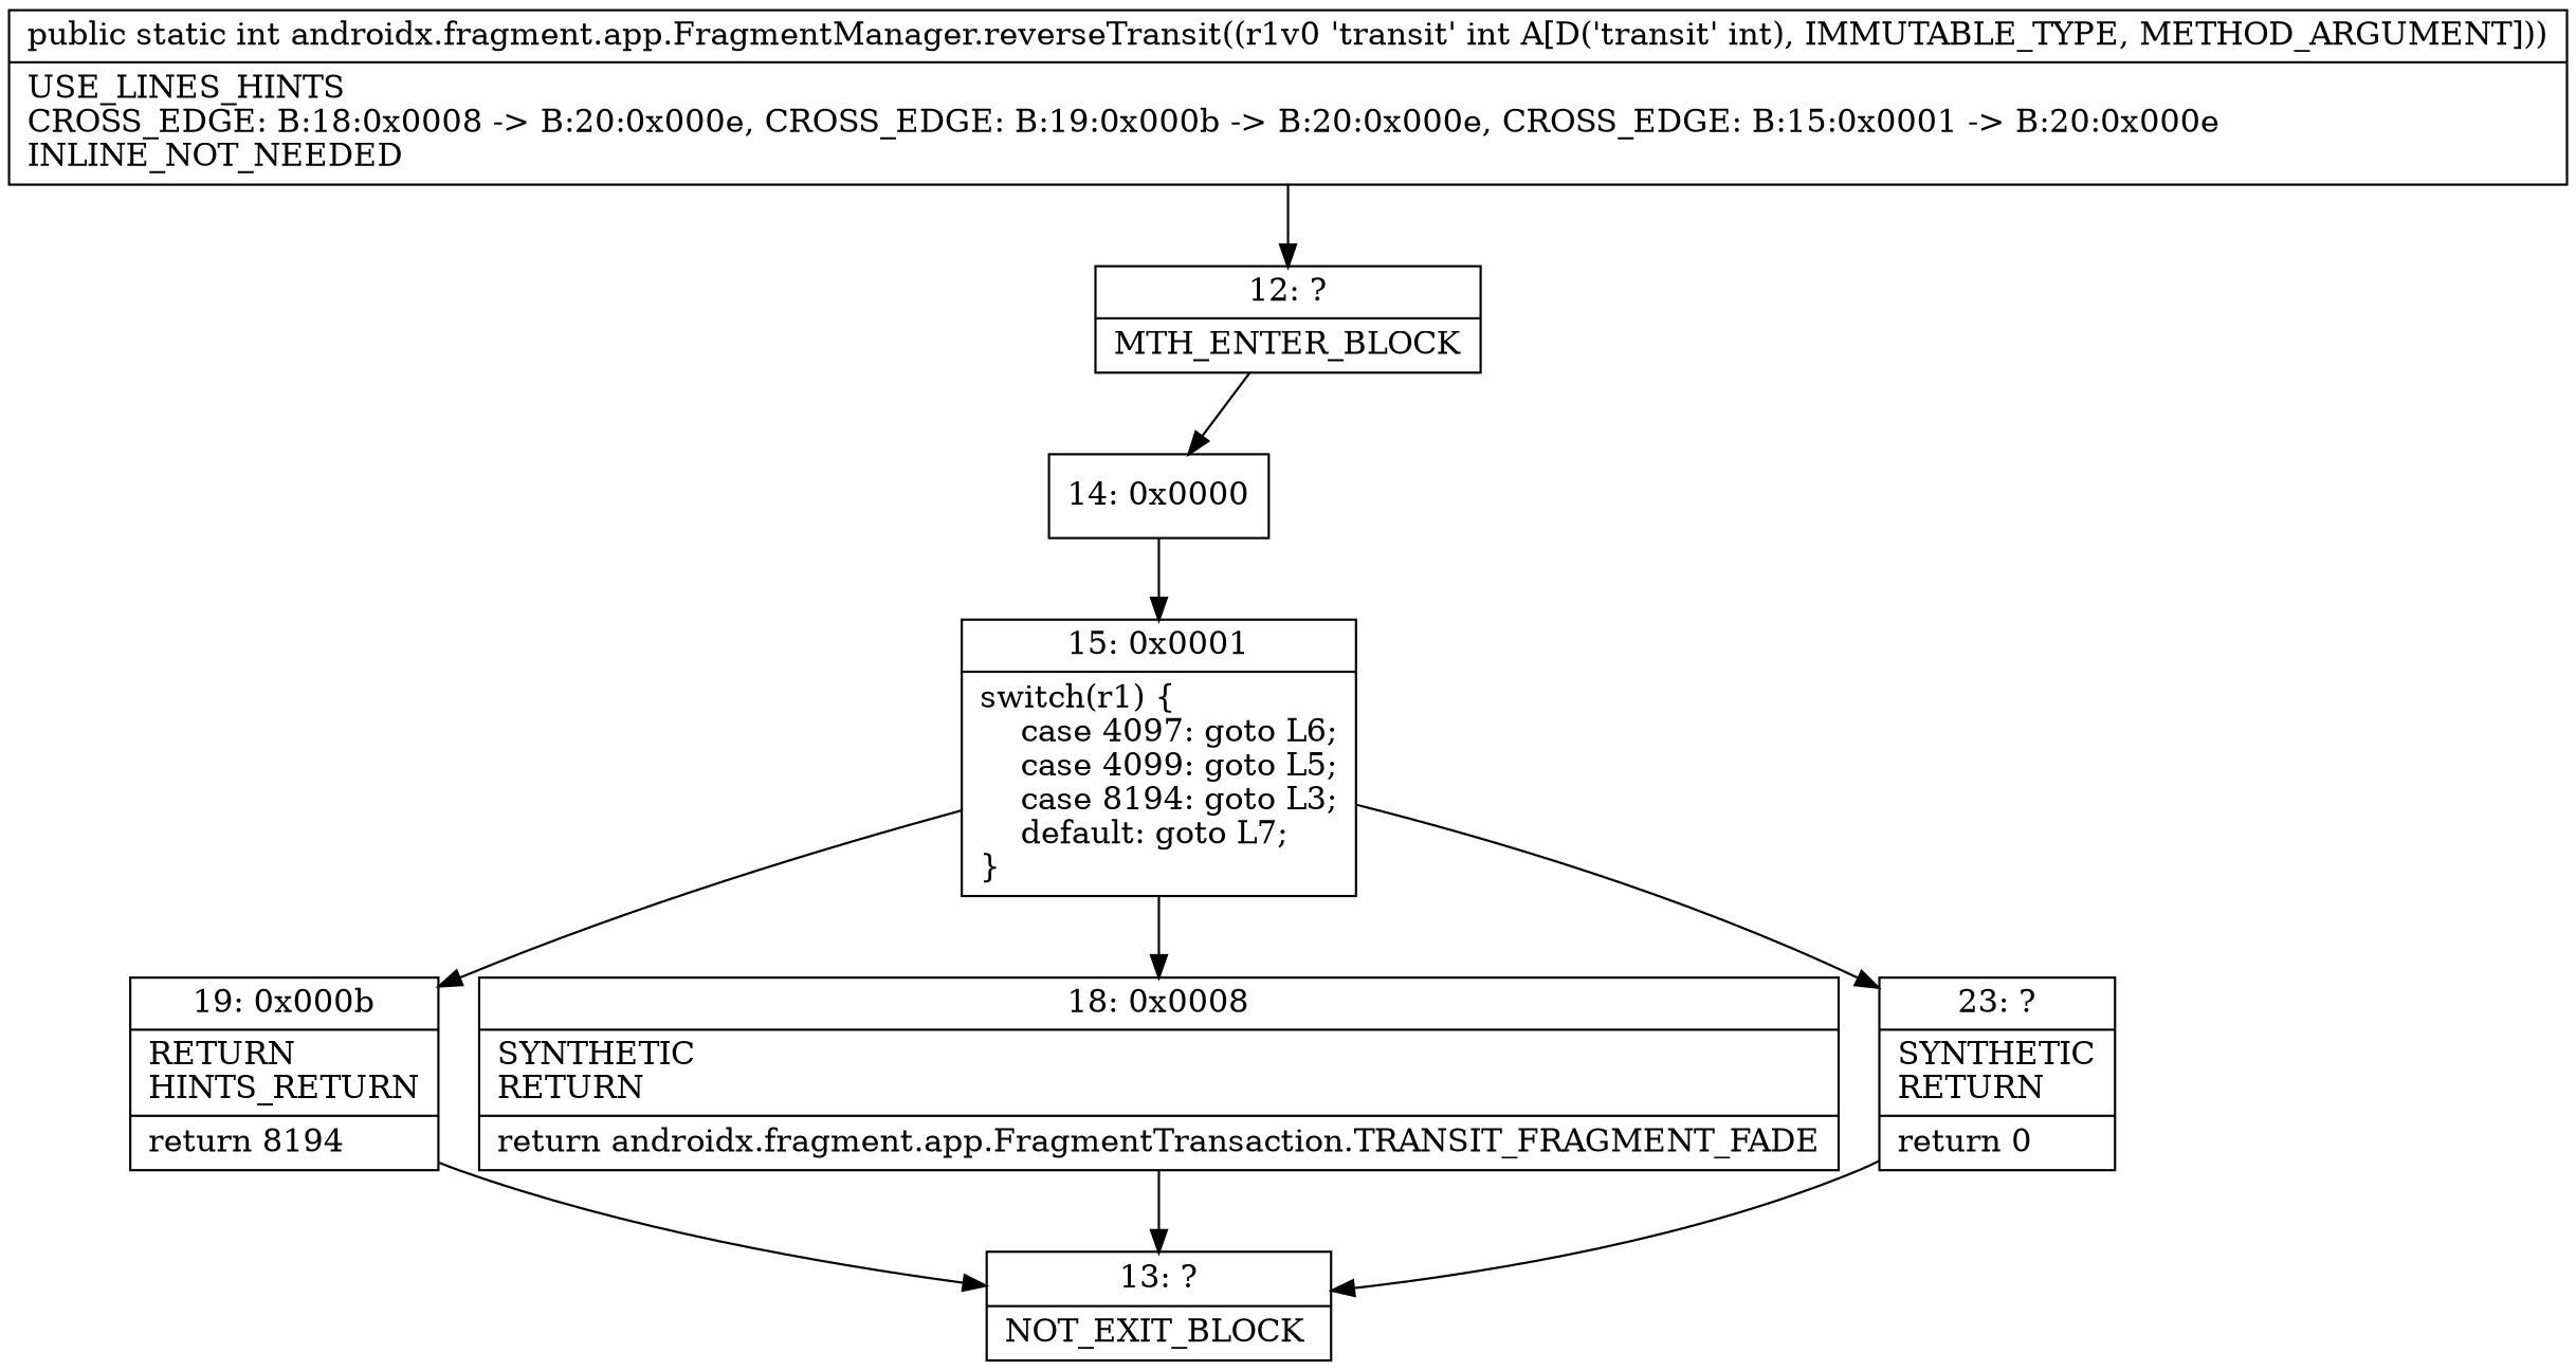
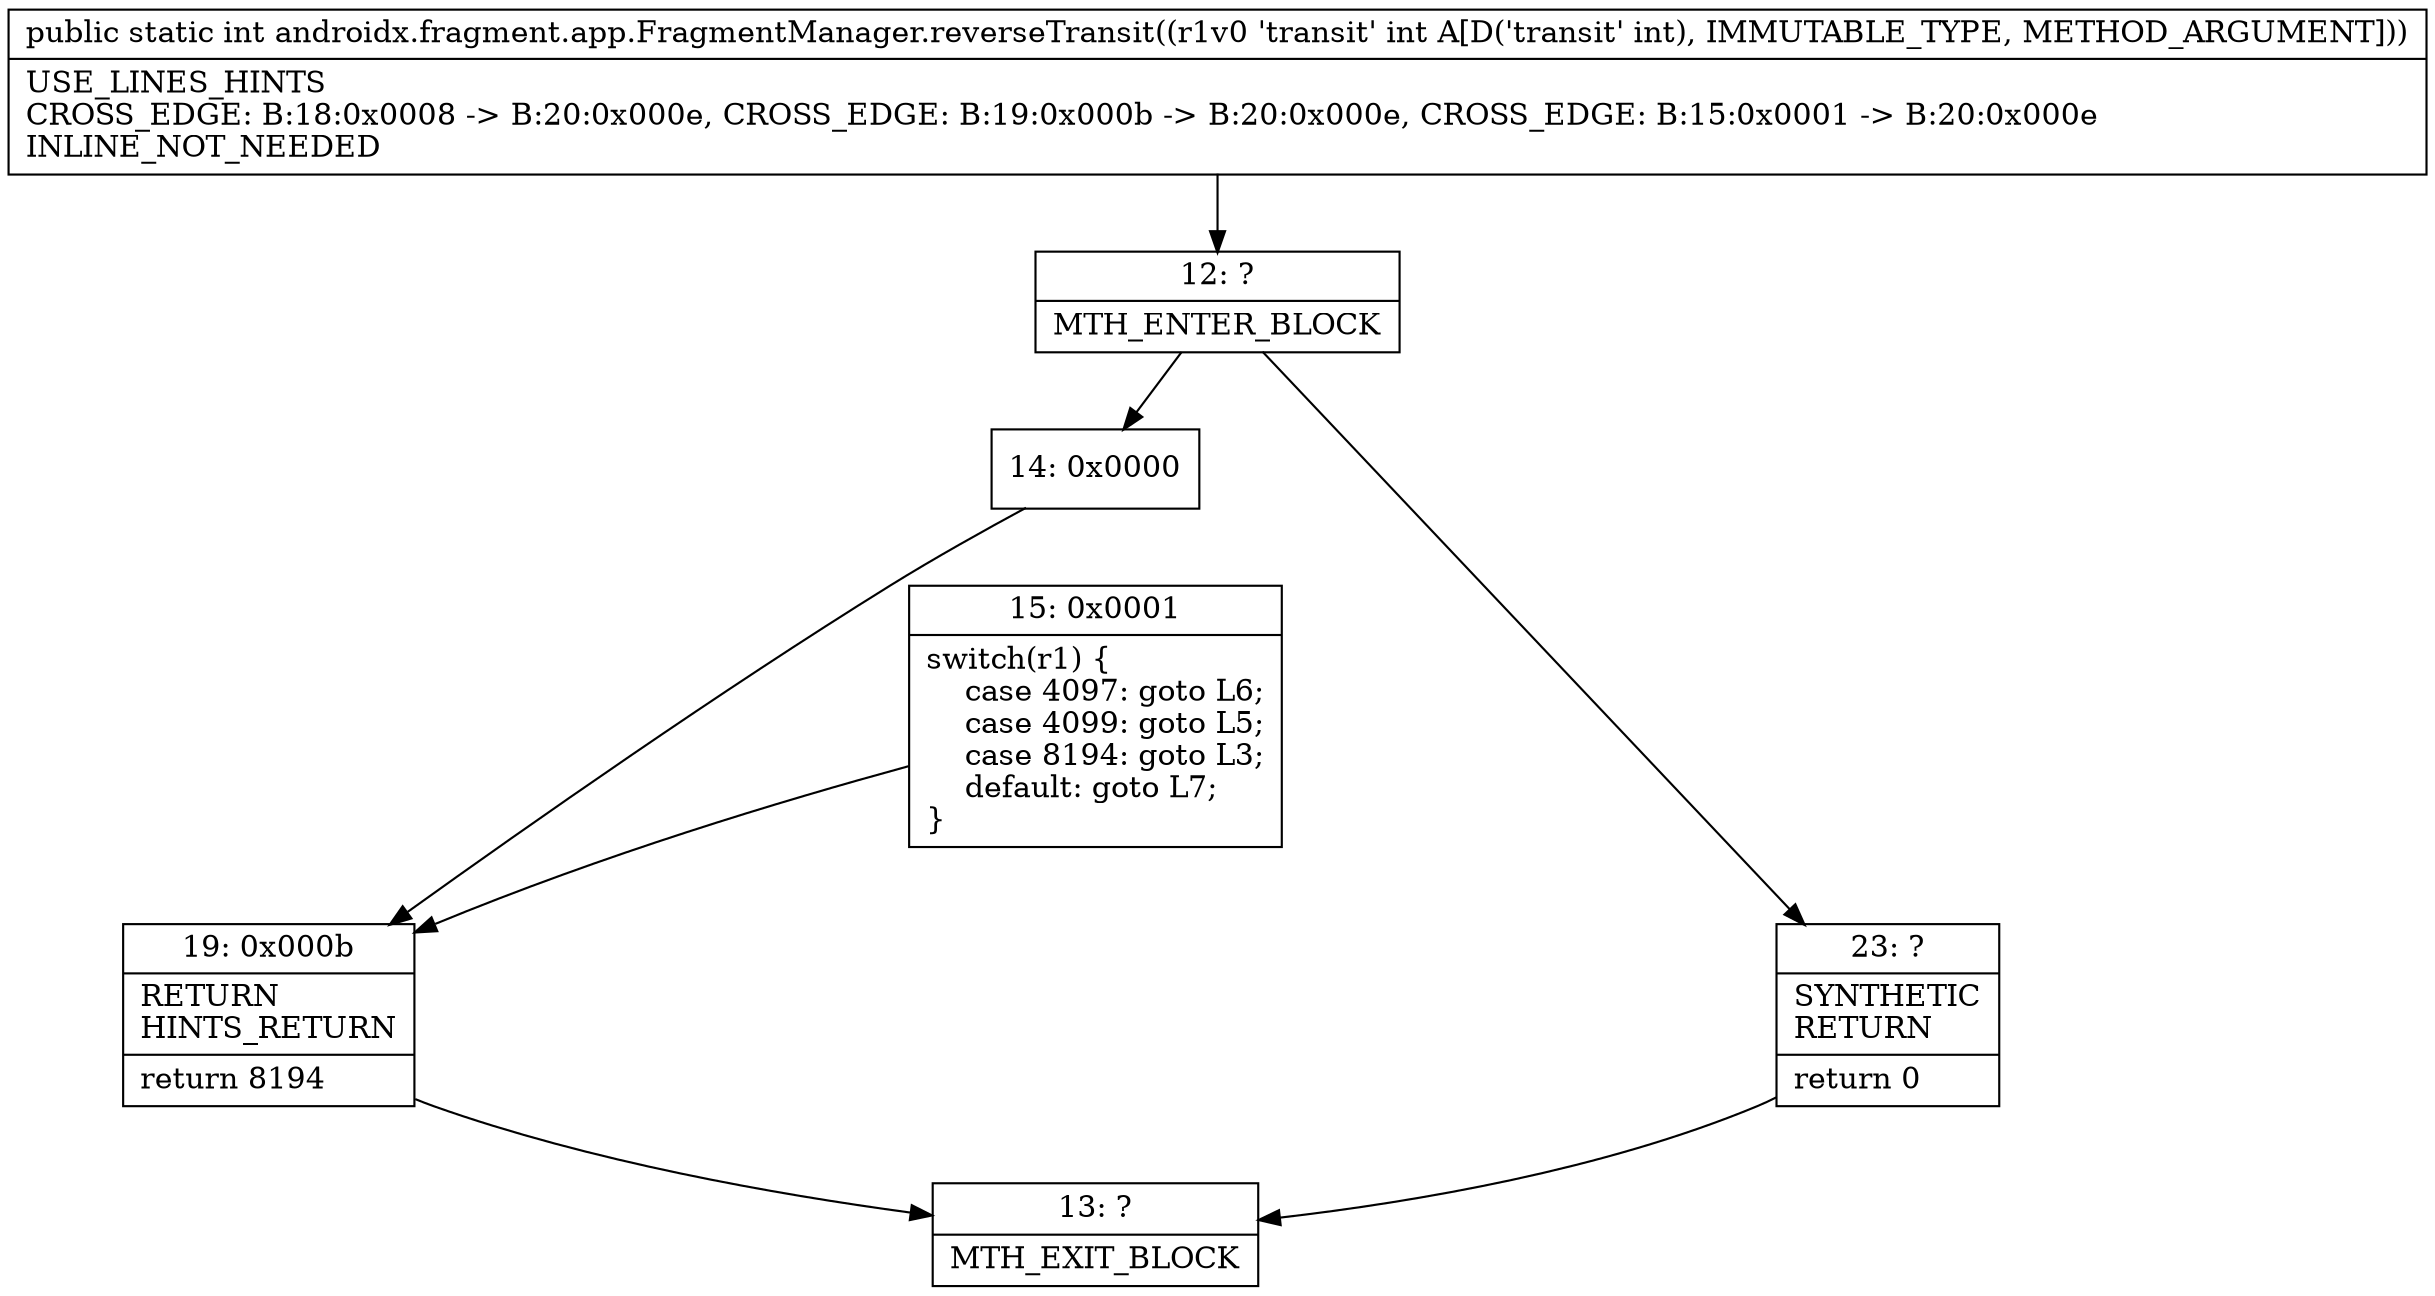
  digraph {
    node [shape=record]
    n1 [label="{12\:\ ?|MTH_ENTER_BLOCK\l}"]
    n2 [label="{14\:\ 0x0000}"]
    n3 [label="{15\:\ 0x0001|switch(r1) \{\l    case 4097: goto L6;\l    case 4099: goto L5;\l    case 8194: goto L3;\l    default: goto L7;\l\}\l}"]
-   n4 [label="{18\:\ 0x0008|SYNTHETIC\lRETURN\l|return androidx.fragment.app.FragmentTransaction.TRANSIT_FRAGMENT_FADE\l}"]
    n5 [label="{19\:\ 0x000b|RETURN\lHINTS_RETURN\l|return 8194\l}"]
    n6 [label="{23\:\ ?|SYNTHETIC\lRETURN\l|return 0\l}"]
-   n7 [label="{13\:\ ?|NOT_EXIT_BLOCK\l}"]
+   n7 [label="{13\:\ ?|MTH_EXIT_BLOCK\l}"]
    n8 [label="{public static int androidx.fragment.app.FragmentManager.reverseTransit((r1v0 'transit' int A[D('transit' int), IMMUTABLE_TYPE, METHOD_ARGUMENT]))  | USE_LINES_HINTS\lCROSS_EDGE: B:18:0x0008 \-\> B:20:0x000e, CROSS_EDGE: B:19:0x000b \-\> B:20:0x000e, CROSS_EDGE: B:15:0x0001 \-\> B:20:0x000e\lINLINE_NOT_NEEDED\l}"]
    n1 -> n2
-   n2 -> n3
-   n3 -> n4
+   n2 -> n5
    n3 -> n5
-   n3 -> n6
-   n4 -> n7
+   n1 -> n6
    n5 -> n7
    n6 -> n7
    n8 -> n1
  }
